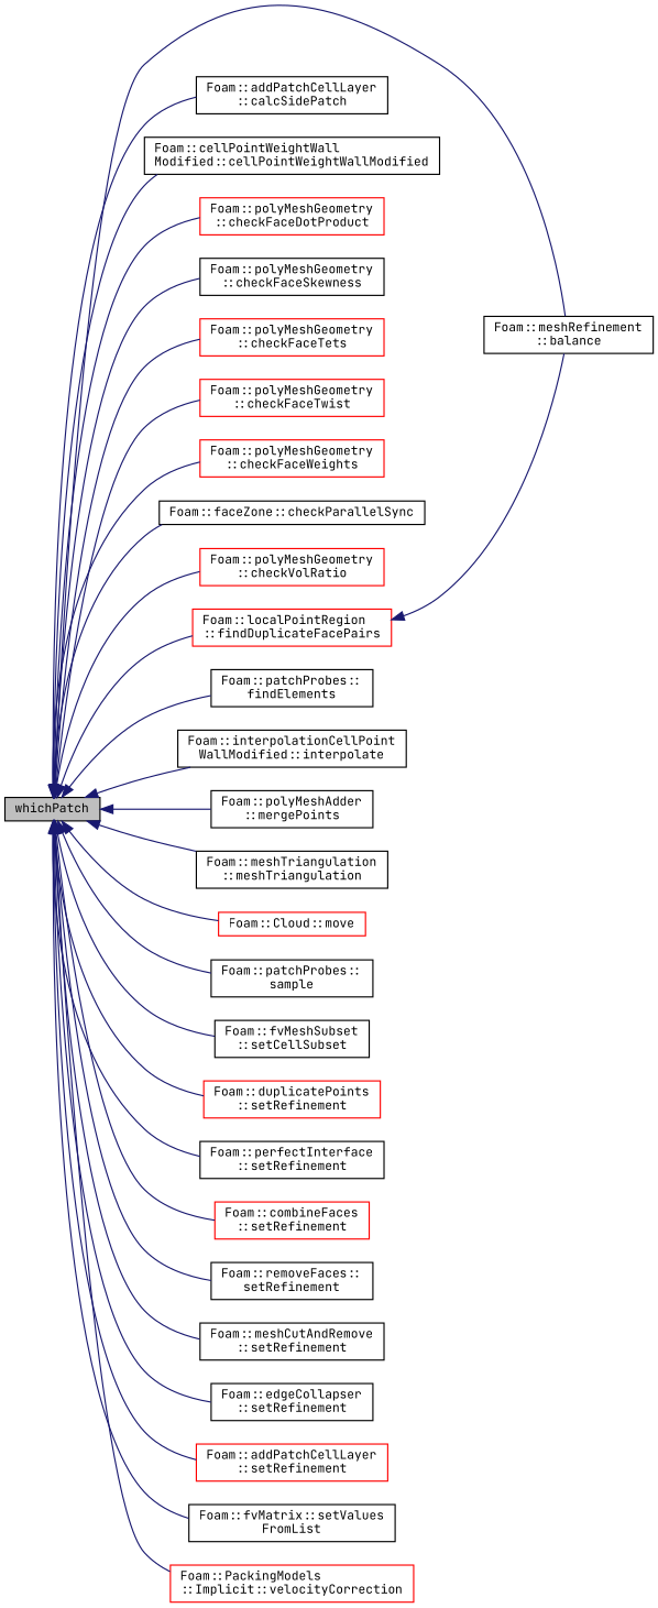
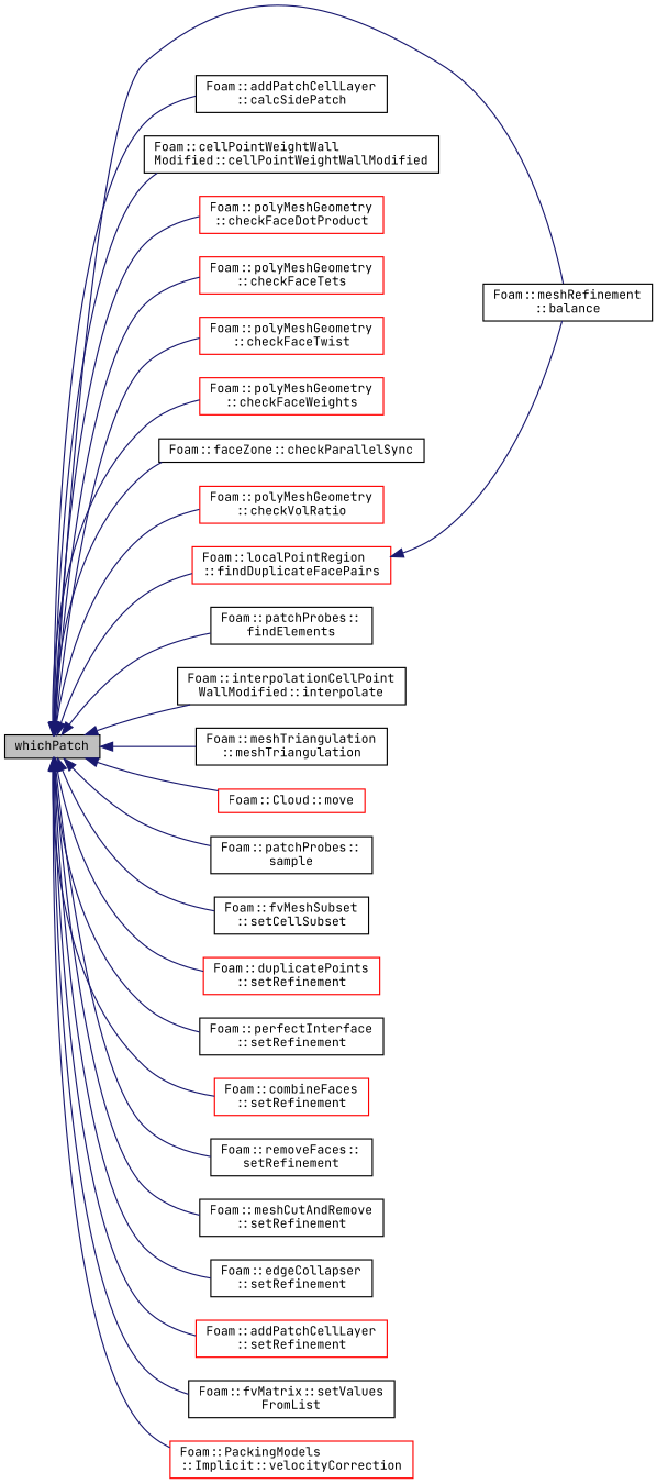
  digraph {
    fontname="JetBrains Mono"
    rankdir=LR
    node [color=black fontname="JetBrains Mono" fontsize=10 shape=record]
    edge [color=midnightblue dir=back fontname="JetBrains Mono" fontsize=10 labelfontname=Helvetica labelfontsize=10 style=solid]
    n1 [fillcolor=grey75 fontcolor=black height=0.2 label=whichPatch style=filled width=0.4]
    n2 [height=0.2 label="Foam::meshRefinement\l::balance" width=0.4]
    n3 [height=0.2 label="Foam::addPatchCellLayer\l::calcSidePatch" width=0.4]
    n4 [height=0.2 label="Foam::cellPointWeightWall\lModified::cellPointWeightWallModified" width=0.4]
    n5 [color=red height=0.2 label="Foam::polyMeshGeometry\l::checkFaceDotProduct" width=0.4]
-   n6 [height=0.2 label="Foam::polyMeshGeometry\l::checkFaceSkewness" width=0.4]
    n7 [color=red height=0.2 label="Foam::polyMeshGeometry\l::checkFaceTets" width=0.4]
    n8 [color=red height=0.2 label="Foam::polyMeshGeometry\l::checkFaceTwist" width=0.4]
    n9 [color=red height=0.2 label="Foam::polyMeshGeometry\l::checkFaceWeights" width=0.4]
    n10 [height=0.2 label="Foam::faceZone::checkParallelSync" width=0.4]
    n11 [color=red height=0.2 label="Foam::polyMeshGeometry\l::checkVolRatio" width=0.4]
    n12 [color=red height=0.2 label="Foam::localPointRegion\l::findDuplicateFacePairs" width=0.4]
    n13 [height=0.2 label="Foam::patchProbes::\lfindElements" width=0.4]
    n14 [height=0.2 label="Foam::interpolationCellPoint\lWallModified::interpolate" width=0.4]
-   n15 [height=0.2 label="Foam::polyMeshAdder\l::mergePoints" width=0.4]
    n16 [height=0.2 label="Foam::meshTriangulation\l::meshTriangulation" width=0.4]
    n17 [color=red height=0.2 label="Foam::Cloud::move" width=0.4]
    n18 [height=0.2 label="Foam::patchProbes::\lsample" width=0.4]
    n19 [height=0.2 label="Foam::fvMeshSubset\l::setCellSubset" width=0.4]
    n20 [color=red height=0.2 label="Foam::duplicatePoints\l::setRefinement" width=0.4]
    n21 [height=0.2 label="Foam::perfectInterface\l::setRefinement" width=0.4]
    n22 [color=red height=0.2 label="Foam::combineFaces\l::setRefinement" width=0.4]
    n23 [height=0.2 label="Foam::removeFaces::\lsetRefinement" width=0.4]
    n24 [height=0.2 label="Foam::meshCutAndRemove\l::setRefinement" width=0.4]
    n25 [height=0.2 label="Foam::edgeCollapser\l::setRefinement" width=0.4]
    n26 [color=red height=0.2 label="Foam::addPatchCellLayer\l::setRefinement" width=0.4]
    n27 [height=0.2 label="Foam::fvMatrix::setValues\lFromList" width=0.4]
    n28 [color=red height=0.2 label="Foam::PackingModels\l::Implicit::velocityCorrection" width=0.4]
    n1 -> n2
    n1 -> n3
    n1 -> n4
    n1 -> n5
-   n1 -> n6
    n1 -> n7
    n1 -> n8
    n1 -> n9
    n1 -> n10
    n1 -> n11
    n1 -> n12
    n1 -> n13
    n1 -> n14
-   n1 -> n15
    n1 -> n16
    n1 -> n17
    n1 -> n18
    n1 -> n19
    n1 -> n20
    n1 -> n21
    n1 -> n22
    n1 -> n23
    n1 -> n24
    n1 -> n25
    n1 -> n26
    n1 -> n27
    n1 -> n28
    n12 -> n2
  }
